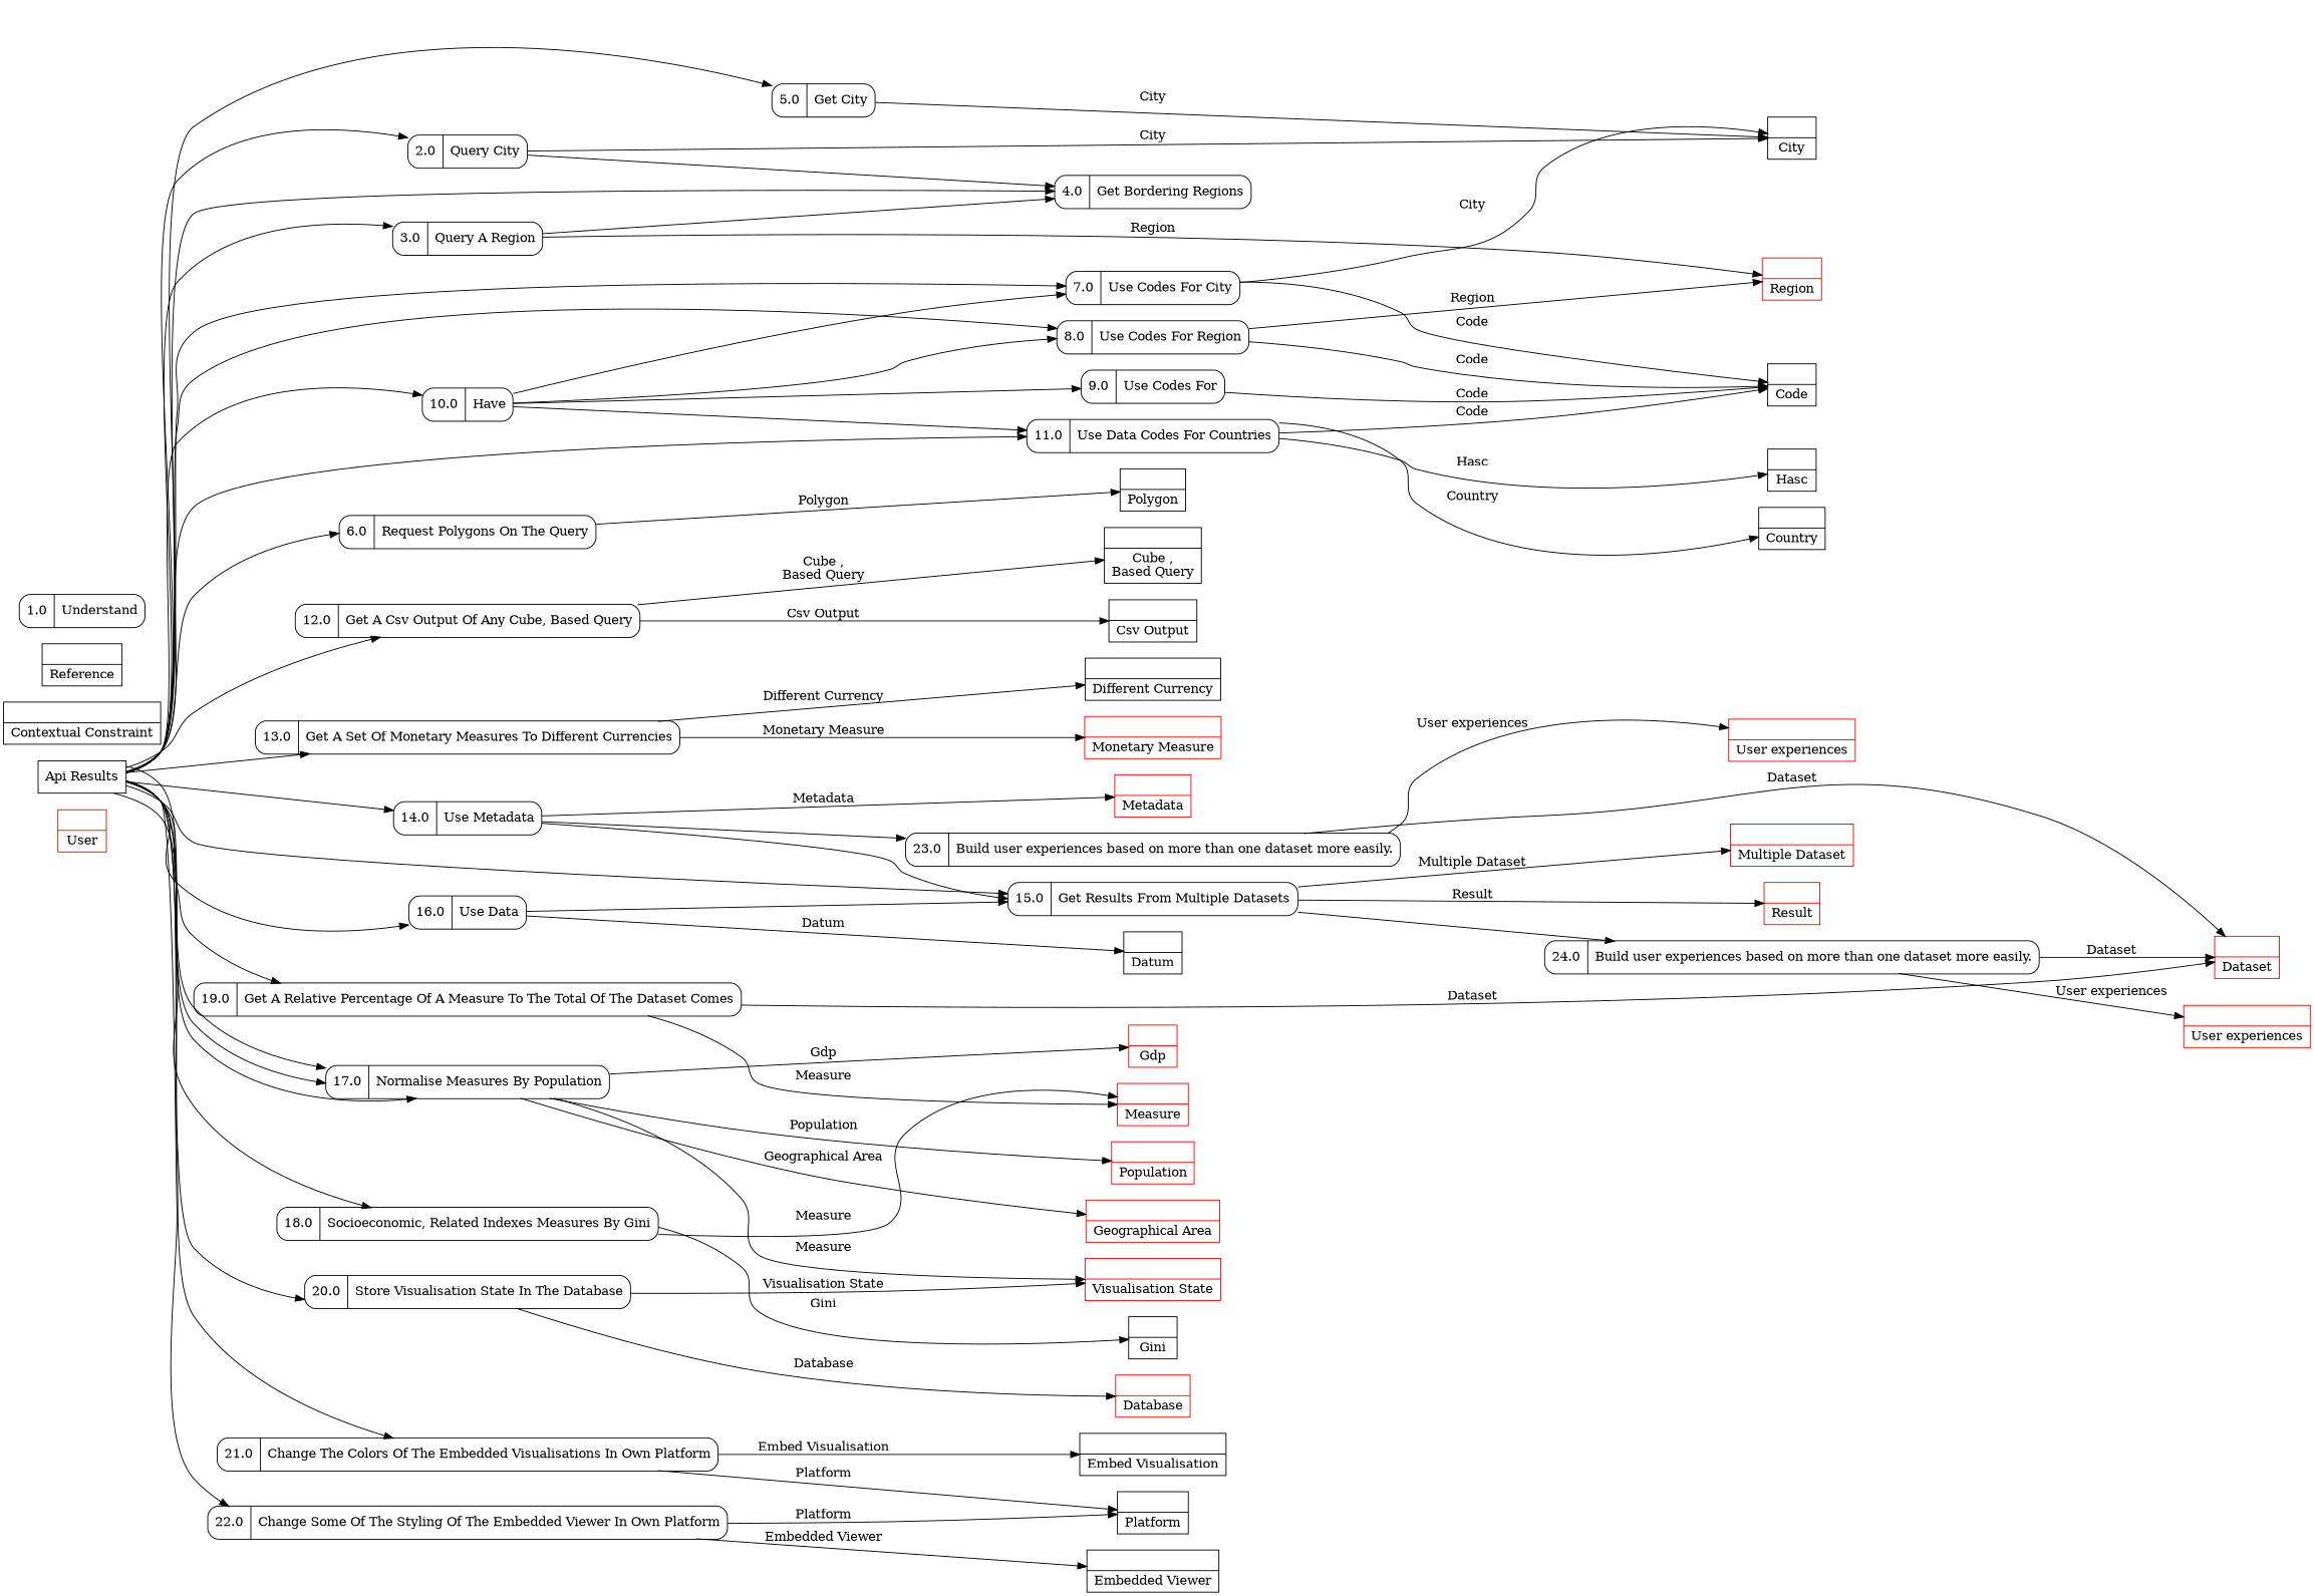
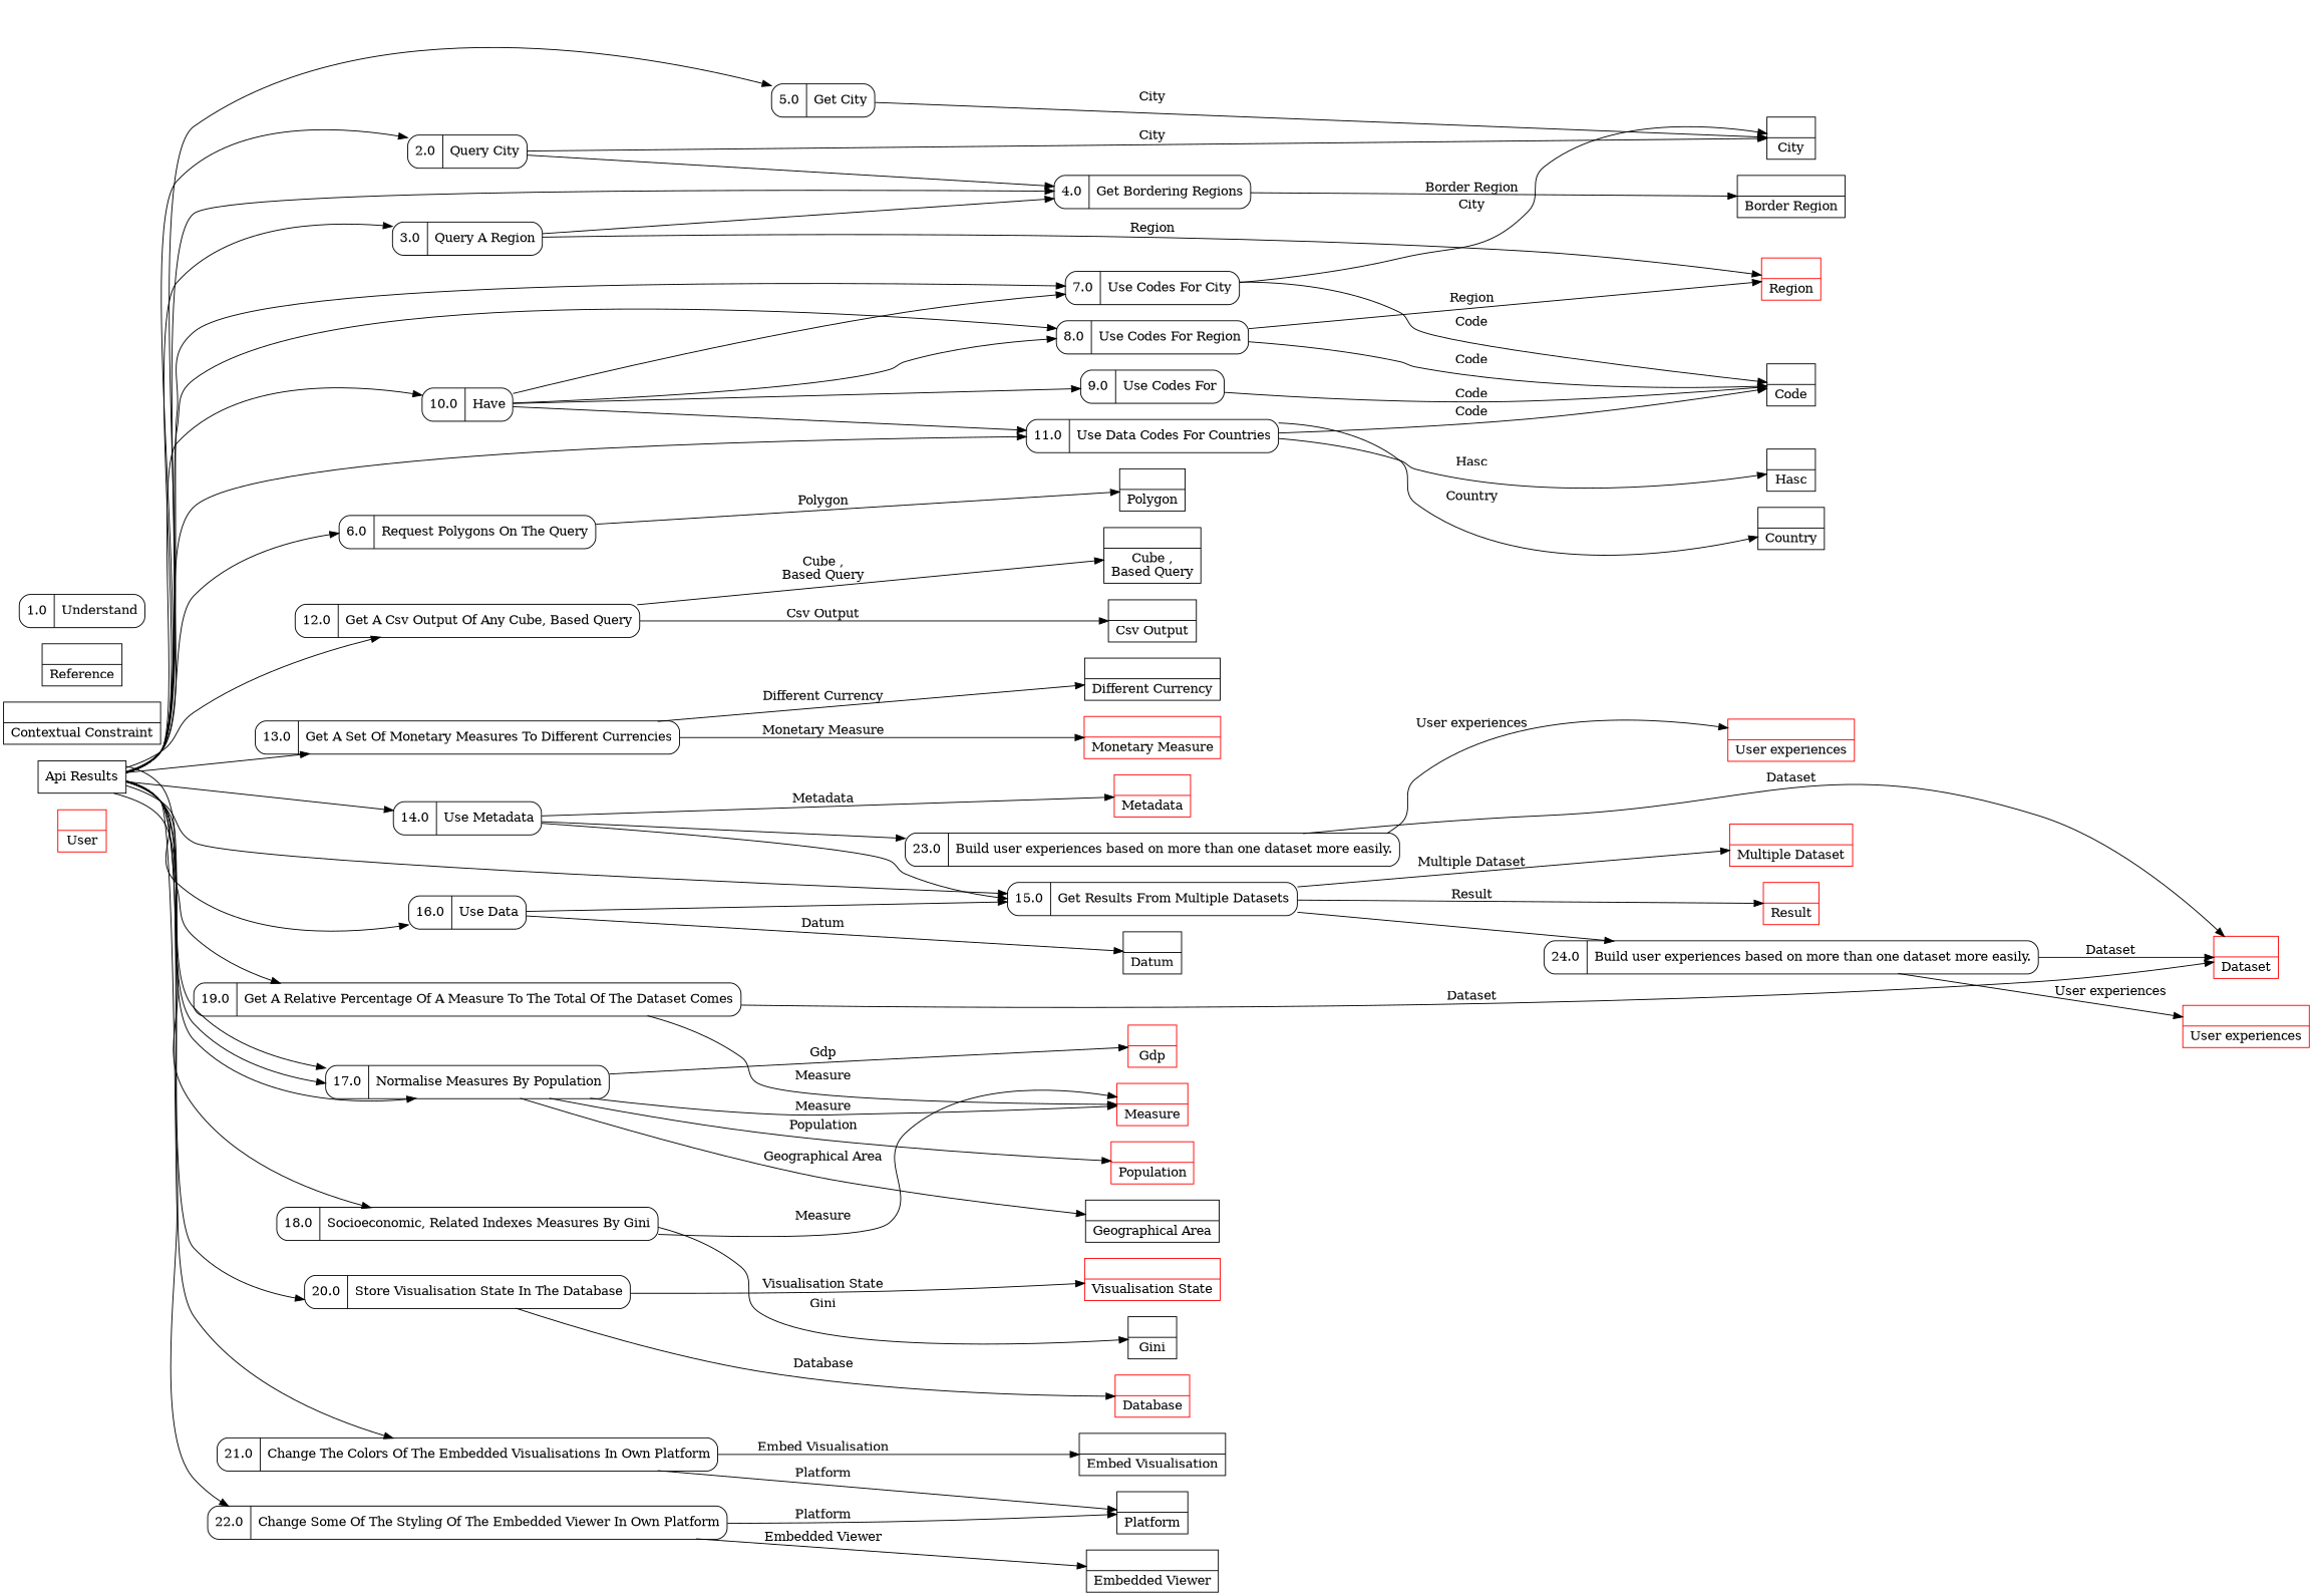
  digraph {
    rankdir=LR
    node [shape=record]
    n1 [color=red label="<f0>  |<f1> User "]
    n2 [label="<f0>  |<f1> City "]
+   n3 [label="<f0>  |<f1> Border Region "]
    n4 [color=red label="<f0>  |<f1> Region "]
    n5 [label="<f0>  |<f1> Polygon "]
    n6 [label="<f0>  |<f1> Code "]
    n7 [label="<f0>  |<f1> Country "]
    n8 [label="<f0>  |<f1> Cube ,\nBased Query "]
    n9 [label="<f0>  |<f1> Csv Output "]
    n10 [label="<f0>  |<f1> Different Currency "]
    n11 [color=red label="<f0>  |<f1> Monetary Measure "]
    n12 [color=red label="<f0>  |<f1> Multiple Dataset "]
    n13 [color=red label="<f0>  |<f1> Result "]
    n14 [color=red label="<f0>  |<f1> Metadata "]
    n15 [label="<f0>  |<f1> Datum "]
    n16 [color=red label="<f0>  |<f1> Population "]
    n17 [color=red label="<f0>  |<f1> Measure "]
-   n18 [color=red label="<f0>  |<f1> Geographical Area "]
+   n18 [color=black label="<f0>  |<f1> Geographical Area "]
    n19 [color=red label="<f0>  |<f1> Gdp "]
    n20 [label="<f0>  |<f1> Contextual Constraint "]
    n21 [color=red label="<f0>  |<f1> Dataset "]
    n22 [label="<f0>  |<f1> Reference "]
    n23 [label="<f0>  |<f1> Gini "]
    n24 [color=red label="<f0>  |<f1> Database "]
    n25 [color=red label="<f0>  |<f1> Visualisation State "]
    n26 [label="<f0>  |<f1> Platform "]
    n27 [label="<f0>  |<f1> Embed Visualisation "]
    n28 [label="<f0>  |<f1> Embedded Viewer "]
    n29 [label="<f0>  |<f1> Hasc "]
    n30 [label="Api Results" shape=box]
    n31 [label="{<f0> 2.0|<f1> Query City }" shape=Mrecord]
    n32 [label="{<f0> 3.0|<f1> Query A Region }" shape=Mrecord]
    n33 [label="{<f0> 4.0|<f1> Get Bordering Regions }" shape=Mrecord]
    n34 [label="{<f0> 5.0|<f1> Get City }" shape=Mrecord]
    n35 [label="{<f0> 6.0|<f1> Request Polygons On The Query }" shape=Mrecord]
    n36 [label="{<f0> 7.0|<f1> Use Codes For City }" shape=Mrecord]
    n37 [label="{<f0> 8.0|<f1> Use Codes For Region }" shape=Mrecord]
    n38 [label="{<f0> 10.0|<f1> Have }" shape=Mrecord]
    n39 [label="{<f0> 11.0|<f1> Use Data Codes For Countries }" shape=Mrecord]
    n40 [label="{<f0> 12.0|<f1> Get A Csv Output Of Any Cube, Based Query }" shape=Mrecord]
    n41 [label="{<f0> 13.0|<f1> Get A Set Of Monetary Measures To Different Currencies }" shape=Mrecord]
    n42 [label="{<f0> 14.0|<f1> Use Metadata }" shape=Mrecord]
    n43 [label="{<f0> 15.0|<f1> Get Results From Multiple Datasets }" shape=Mrecord]
    n44 [label="{<f0> 16.0|<f1> Use Data }" shape=Mrecord]
    n45 [label="{<f0> 17.0|<f1> Normalise Measures By Population }" shape=Mrecord]
    n46 [label="{<f0> 18.0|<f1> Socioeconomic, Related Indexes Measures By Gini }" shape=Mrecord]
    n47 [label="{<f0> 19.0|<f1> Get A Relative Percentage Of A Measure To The Total Of The Dataset Comes }" shape=Mrecord]
    n48 [label="{<f0> 20.0|<f1> Store Visualisation State In The Database }" shape=Mrecord]
    n49 [label="{<f0> 21.0|<f1> Change The Colors Of The Embedded Visualisations In Own Platform }" shape=Mrecord]
    n50 [label="{<f0> 22.0|<f1> Change Some Of The Styling Of The Embedded Viewer In Own Platform }" shape=Mrecord]
    n51 [label="{<f0> 9.0|<f1> Use Codes For }" shape=Mrecord]
    n52 [label="{<f0> 23.0|<f1> Build user experiences based on more than one dataset more easily. }" shape=Mrecord]
    n53 [label="{<f0> 24.0|<f1> Build user experiences based on more than one dataset more easily. }" shape=Mrecord]
    n54 [label="{<f0> 1.0|<f1> Understand }" shape=Mrecord]
    n55 [color=red label="<f0>  |<f1> User experiences "]
    n56 [color=red label="<f0>  |<f1> User experiences "]
    n30 -> n31
    n30 -> n32
    n30 -> n33
    n30 -> n34
    n30 -> n35
    n30 -> n36
    n30 -> n37
    n30 -> n38
    n30 -> n39
    n30 -> n40
    n30 -> n41
    n30 -> n42
    n30 -> n43
    n30 -> n44
    n30 -> n45
    n30 -> n45
    n30 -> n45
    n30 -> n46
    n30 -> n47
    n30 -> n48
    n30 -> n49
    n30 -> n50
    n31 -> n2 [label=City]
    n31 -> n33
    n32 -> n4 [label=Region]
    n32 -> n33
+   n33 -> n3 [label="Border Region"]
    n34 -> n2 [label=City]
    n35 -> n5 [label=Polygon]
    n36 -> n2 [label=City]
    n36 -> n6 [label=Code]
    n37 -> n4 [label=Region]
    n37 -> n6 [label=Code]
    n38 -> n36
    n38 -> n37
    n38 -> n39
    n38 -> n51
    n39 -> n6 [label=Code]
    n39 -> n7 [label=Country]
    n39 -> n29 [label=Hasc]
    n40 -> n8 [label="Cube ,\nBased Query"]
    n40 -> n9 [label="Csv Output"]
    n41 -> n10 [label="Different Currency"]
    n41 -> n11 [label="Monetary Measure"]
    n42 -> n14 [label=Metadata]
    n42 -> n43
    n42 -> n52
    n43 -> n12 [label="Multiple Dataset"]
    n43 -> n13 [label=Result]
    n43 -> n53
    n44 -> n15 [label=Datum]
    n44 -> n43
    n45 -> n16 [label=Population]
-   n45 -> n25 [label=Measure]
+   n45 -> n17 [label=Measure]
    n45 -> n18 [label="Geographical Area"]
    n45 -> n19 [label=Gdp]
    n46 -> n17 [label=Measure]
    n46 -> n23 [label=Gini]
    n47 -> n17 [label=Measure]
    n47 -> n21 [label=Dataset]
    n48 -> n24 [label=Database]
    n48 -> n25 [label="Visualisation State"]
    n49 -> n26 [label=Platform]
    n49 -> n27 [label="Embed Visualisation"]
    n50 -> n26 [label=Platform]
    n50 -> n28 [label="Embedded Viewer"]
    n51 -> n6 [label=Code]
    n52 -> n21 [label=Dataset]
    n52 -> n55 [label="User experiences"]
    n53 -> n21 [label=Dataset]
    n53 -> n56 [label="User experiences"]
  }
